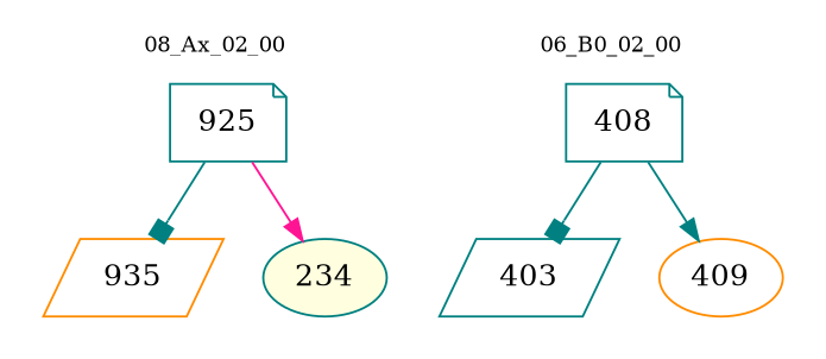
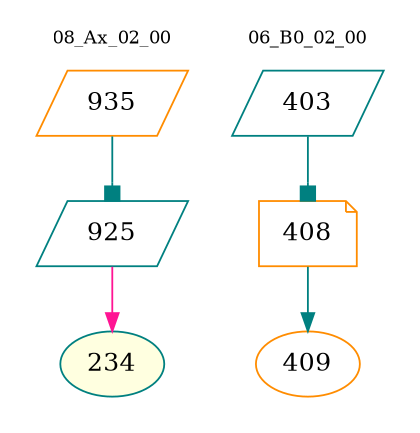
  digraph {
    node [color=darkorange fillcolor=white shape=parallelogram style=filled]
    edge [arrowhead=box color=teal]
    n1 [label=935]
-   n2 [color=teal label=925 shape=note]
+   n2 [color=teal label=925]
    n3 [color=teal fillcolor=lightyellow label=234 shape=ellipse]
    n4 [color=teal label=403]
-   n5 [color=teal label=408 shape=note]
+   n5 [label=408 shape=note]
    n6 [label=409 shape=ellipse]
    subgraph cluster_1 {
      color=white
      fontsize=10
      label="08_Ax_02_00"
      n1
      n2
      n3
    }
    subgraph cluster_2 {
      color=white
      fontsize=10
      label="06_B0_02_00"
      n4
      n5
      n6
    }
-   n2 -> n1
+   n1 -> n2
    n2 -> n3 [arrowhead=normal color=deeppink]
-   n5 -> n4
+   n4 -> n5
    n5 -> n6 [arrowhead=normal]
  }
